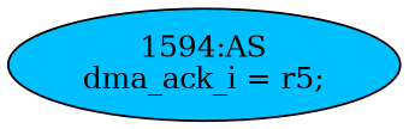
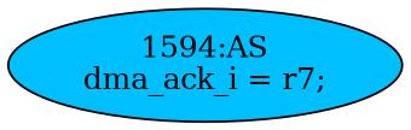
  strict digraph {
-   n1 [ast="<pyverilog.vparser.ast.Assign object at 0x7f0a38da3390>" def_var="['dma_ack_i']" fillcolor=deepskyblue label="1594:AS\ndma_ack_i = r5;" statements="[]" style=filled typ=Assign use_var="['r5']"]
+   n1 [ast="<pyverilog.vparser.ast.Assign object at 0x7f0a38da3390>" def_var="['dma_ack_i']" fillcolor=deepskyblue label="1594:AS\ndma_ack_i = r7;" statements="[]" style=filled typ=Assign use_var="['r5']"]
  }
